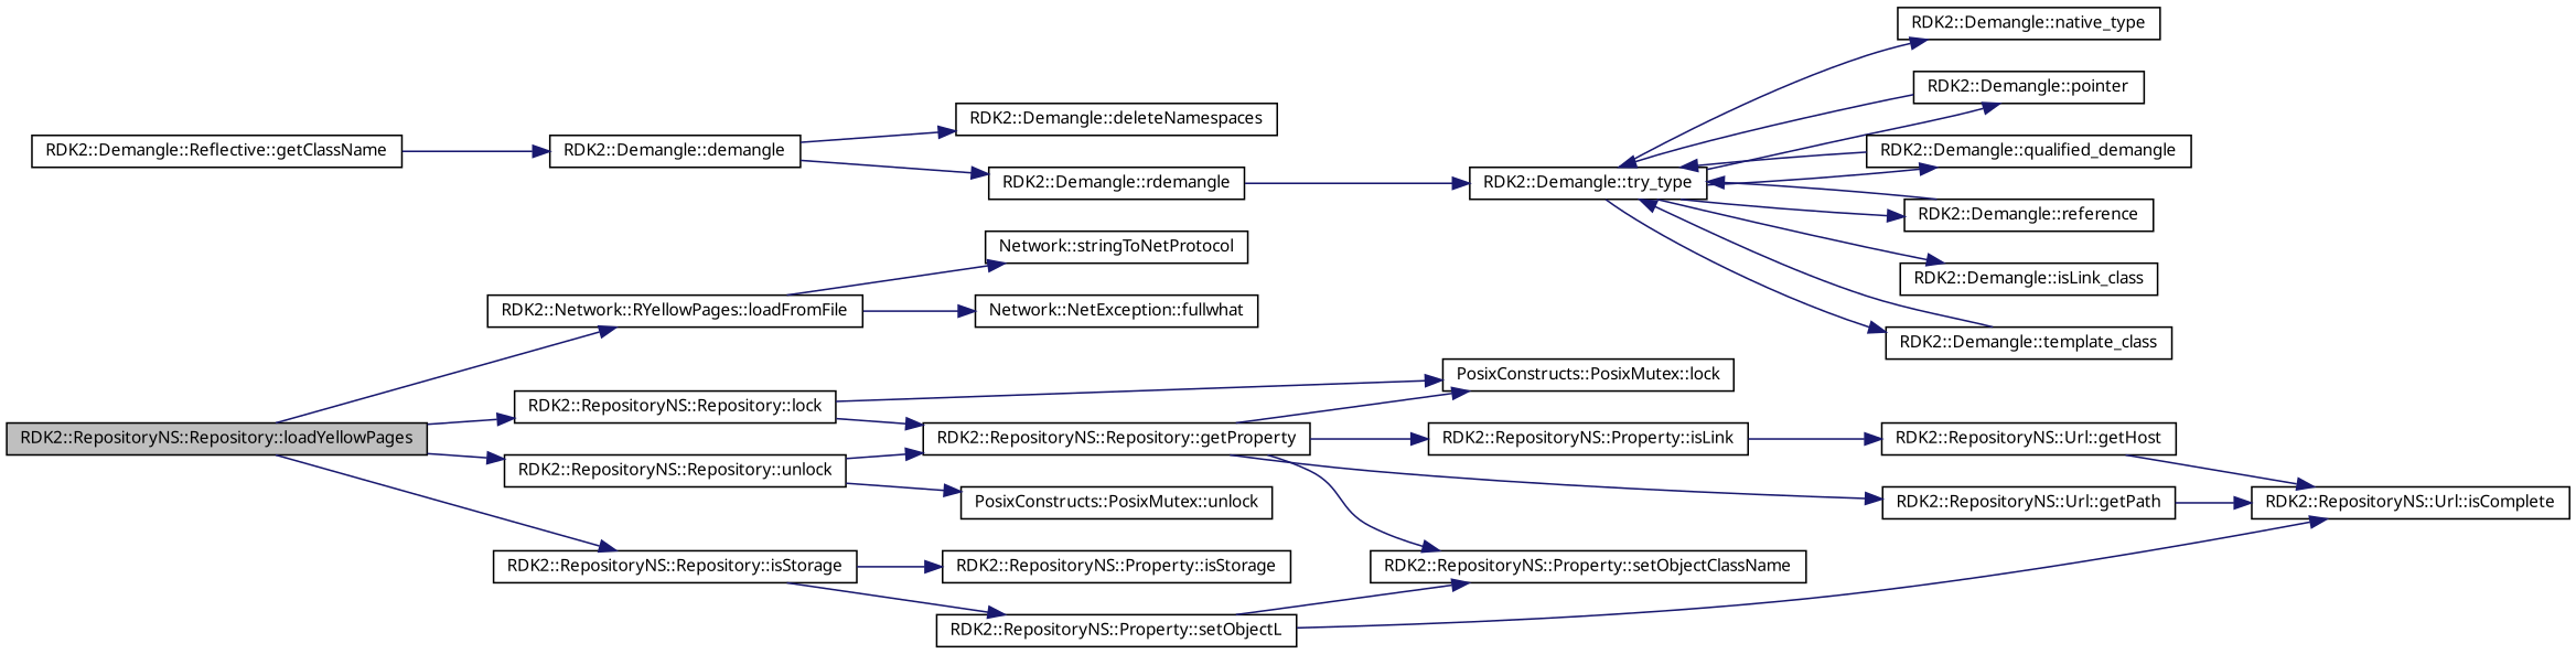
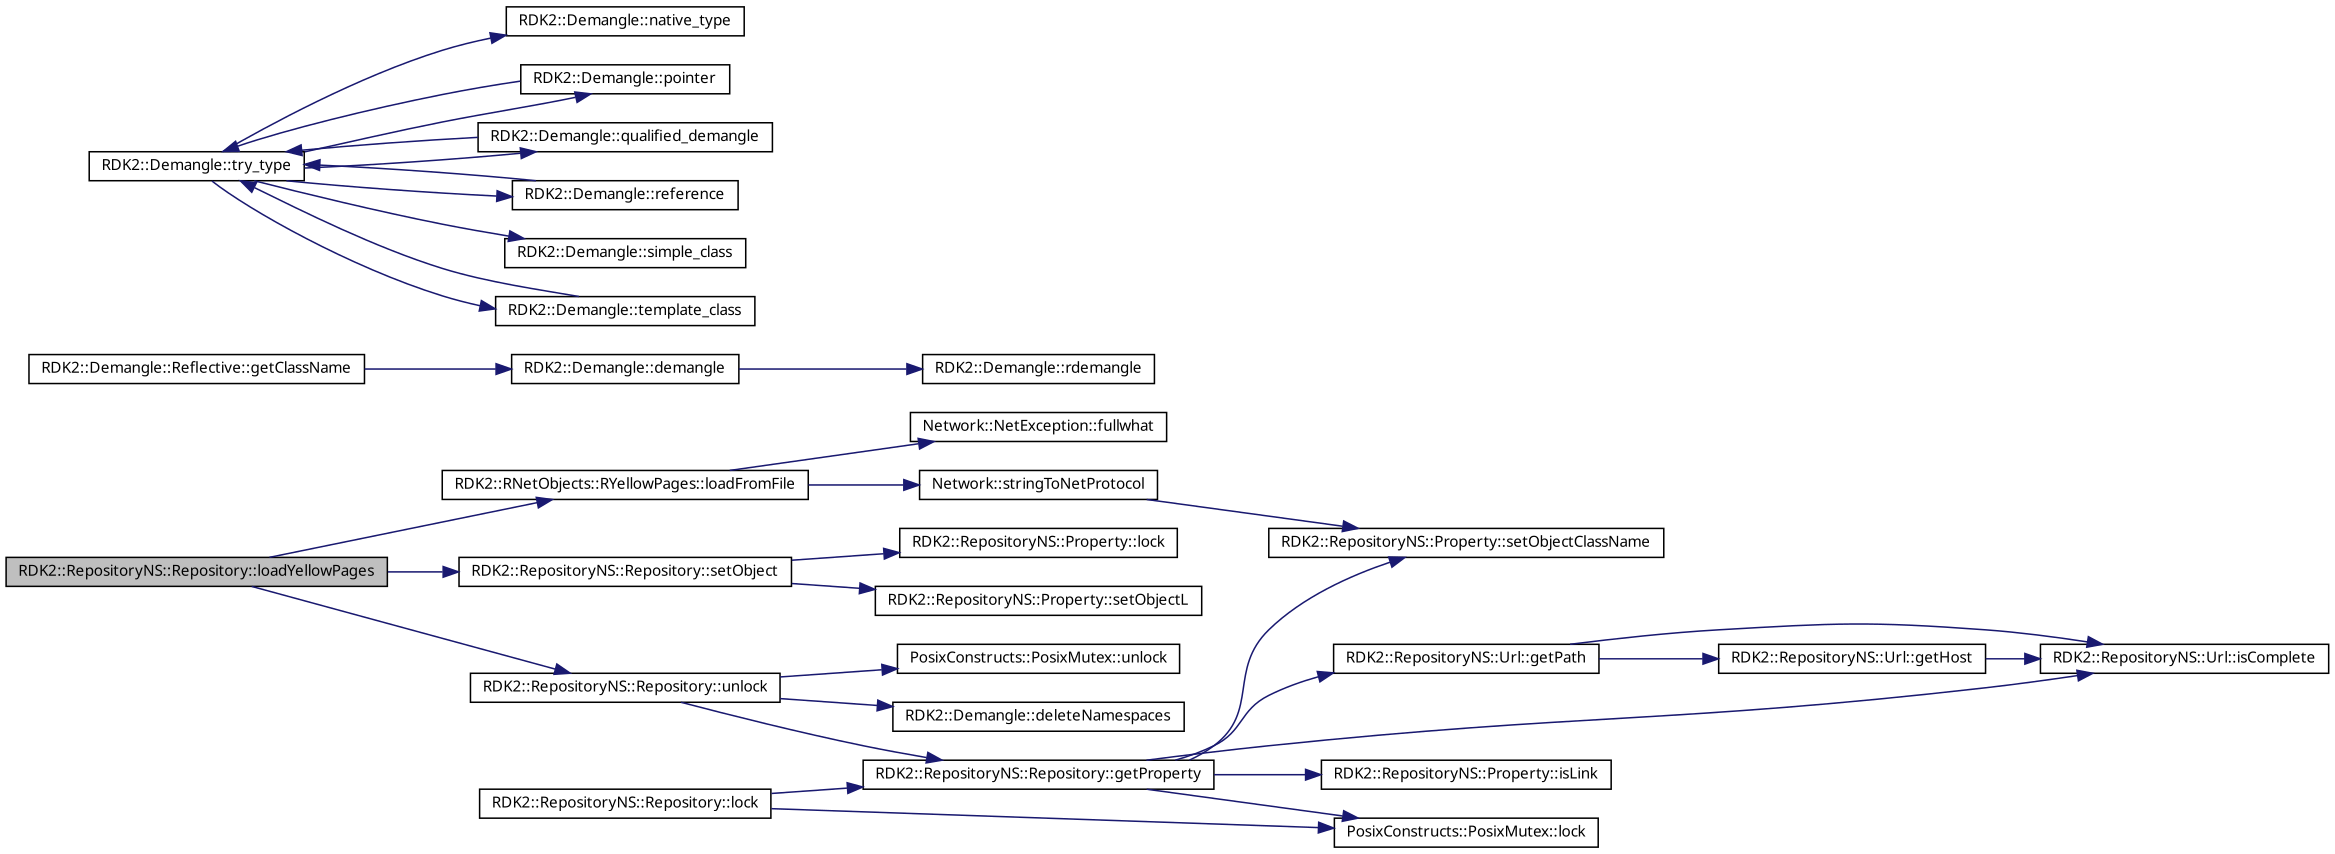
  digraph {
    rankdir=LR
    node [color=black fillcolor=white fontname="FreeSans.ttf" fontsize=10 shape=record style=filled]
    edge [color=midnightblue fontname="FreeSans.ttf" fontsize=10 labelfontname="FreeSans.ttf" labelfontsize=10 style=solid]
    n1 [fillcolor=grey75 fontcolor=black height=0.2 label="RDK2::RepositoryNS::Repository::loadYellowPages" width=0.4]
-   n2 [height=0.2 label="RDK2::Network::RYellowPages::loadFromFile" width=0.4]
+   n2 [height=0.2 label="RDK2::RNetObjects::RYellowPages::loadFromFile" width=0.4]
    n3 [height=0.2 label="RDK2::RepositoryNS::Repository::lock" width=0.4]
-   n4 [height=0.2 label="RDK2::RepositoryNS::Repository::isStorage" width=0.4]
+   n4 [height=0.2 label="RDK2::RepositoryNS::Repository::setObject" width=0.4]
    n5 [height=0.2 label="RDK2::RepositoryNS::Repository::unlock" width=0.4]
    n6 [height=0.2 label="Network::NetException::fullwhat" width=0.4]
    n7 [height=0.2 label="Network::stringToNetProtocol" width=0.4]
    n8 [height=0.2 label="RDK2::RepositoryNS::Repository::getProperty" width=0.4]
    n9 [height=0.2 label="PosixConstructs::PosixMutex::lock" width=0.4]
-   n10 [height=0.2 label="RDK2::RepositoryNS::Property::isStorage" width=0.4]
+   n10 [height=0.2 label="RDK2::RepositoryNS::Property::lock" width=0.4]
    n11 [height=0.2 label="RDK2::RepositoryNS::Property::setObjectL" width=0.4]
    n12 [height=0.2 label="PosixConstructs::PosixMutex::unlock" width=0.4]
    n13 [height=0.2 label="RDK2::RepositoryNS::Url::getPath" width=0.4]
    n14 [height=0.2 label="RDK2::RepositoryNS::Url::isComplete" width=0.4]
    n15 [height=0.2 label="RDK2::RepositoryNS::Property::isLink" width=0.4]
    n16 [height=0.2 label="RDK2::RepositoryNS::Property::setObjectClassName" width=0.4]
    n17 [height=0.2 label="RDK2::RepositoryNS::Url::getHost" width=0.4]
    n18 [height=0.2 label="RDK2::Demangle::Reflective::getClassName" width=0.4]
    n19 [height=0.2 label="RDK2::Demangle::demangle" width=0.4]
    n20 [height=0.2 label="RDK2::Demangle::deleteNamespaces" width=0.4]
    n21 [height=0.2 label="RDK2::Demangle::rdemangle" width=0.4]
    n22 [height=0.2 label="RDK2::Demangle::try_type" width=0.4]
    n23 [height=0.2 label="RDK2::Demangle::native_type" width=0.4]
    n24 [height=0.2 label="RDK2::Demangle::pointer" width=0.4]
    n25 [height=0.2 label="RDK2::Demangle::qualified_demangle" width=0.4]
    n26 [height=0.2 label="RDK2::Demangle::reference" width=0.4]
-   n27 [height=0.2 label="RDK2::Demangle::isLink_class" width=0.4]
+   n27 [height=0.2 label="RDK2::Demangle::simple_class" width=0.4]
    n28 [height=0.2 label="RDK2::Demangle::template_class" width=0.4]
    n1 -> n2
-   n1 -> n3
    n1 -> n4
    n1 -> n5
    n2 -> n6
    n2 -> n7
    n3 -> n8
    n3 -> n9
    n4 -> n10
    n4 -> n11
    n5 -> n8
    n5 -> n12
    n8 -> n9
    n8 -> n13
-   n11 -> n14
+   n8 -> n14
    n8 -> n15
    n8 -> n16
-   n11 -> n16
+   n7 -> n16
    n13 -> n14
-   n15 -> n17
+   n13 -> n17
    n17 -> n14
    n18 -> n19
-   n19 -> n20
+   n5 -> n20
    n19 -> n21
-   n21 -> n22
    n22 -> n23
    n22 -> n24
    n22 -> n25
    n22 -> n26
    n22 -> n27
    n22 -> n28
    n24 -> n22
    n25 -> n22
    n26 -> n22
    n28 -> n22
  }
